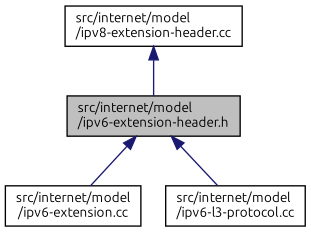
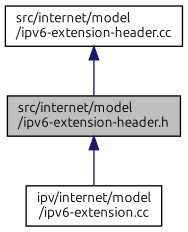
  digraph {
    fontname=Ubuntu
    node [color=black fillcolor=white fontname=Ubuntu fontsize=10 shape=record style=filled]
    edge [color=midnightblue dir=back fontname=Ubuntu fontsize=10 labelfontname=Helvetica labelfontsize=10 style=solid]
    n1 [fillcolor=grey75 fontcolor=black height=0.2 label="src/internet/model\l/ipv6-extension-header.h" width=0.4]
-   n2 [height=0.2 label="src/internet/model\l/ipv6-extension.cc" width=0.4]
-   n3 [height=0.2 label="src/internet/model\l/ipv6-l3-protocol.cc" width=0.4]
-   n4 [height=0.2 label="src/internet/model\l/ipv8-extension-header.cc" width=0.4]
+   n2 [height=0.2 label="ipv/internet/model\l/ipv6-extension.cc" width=0.4]
+   n4 [height=0.2 label="src/internet/model\l/ipv6-extension-header.cc" width=0.4]
    n1 -> n2
-   n1 -> n3
    n4 -> n1
  }
